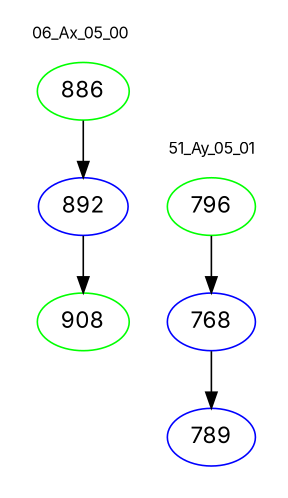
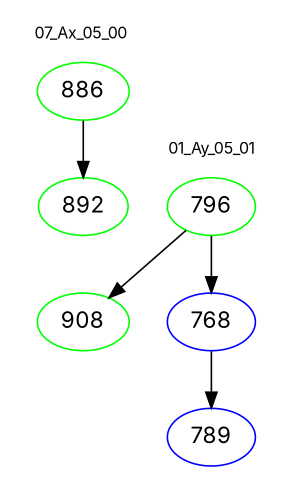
  digraph {
    fontname=Inter
    node [color=green fontname=Inter]
    edge [color=black fontname=Inter]
    n1 [label=886]
-   n2 [color=blue label=892]
+   n2 [label=892]
    n3 [label=908]
    n4 [label=796]
    n5 [color=blue label=768]
    n6 [color=blue label=789]
    subgraph cluster_1 {
      color=white
      fontsize=10
-     label="06_Ax_05_00"
+     label="07_Ax_05_00"
      n1
      n2
      n3
    }
    subgraph cluster_2 {
      color=white
      fontsize=10
-     label="51_Ay_05_01"
+     label="01_Ay_05_01"
      n4
      n5
      n6
    }
    n1 -> n2
-   n2 -> n3
+   n4 -> n3
    n4 -> n5
    n5 -> n6
  }
